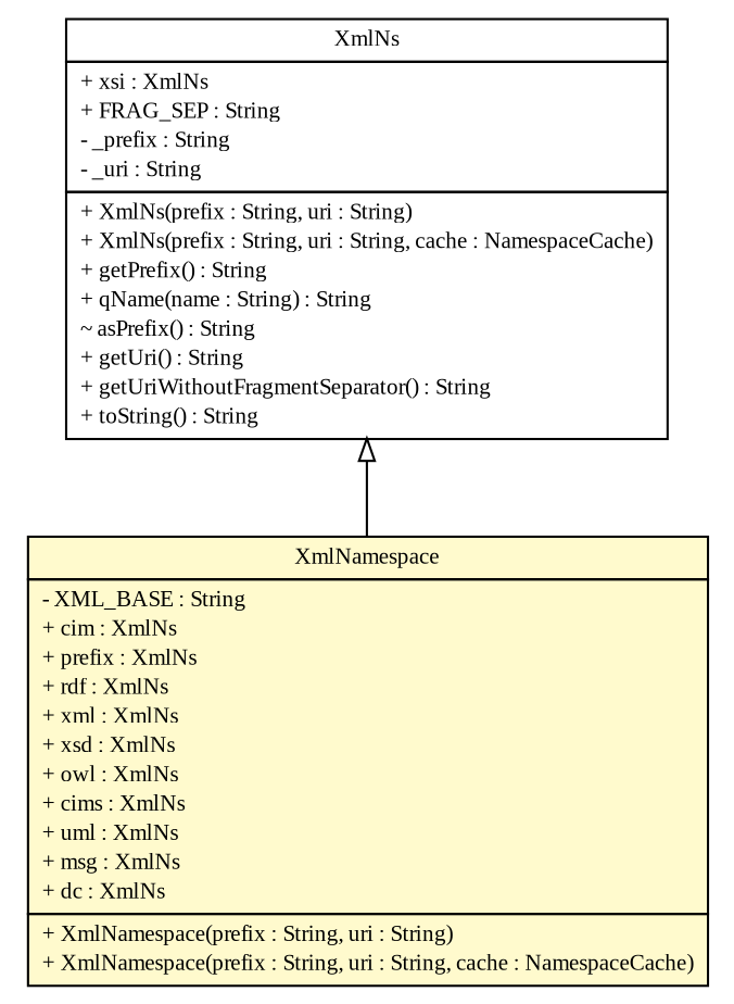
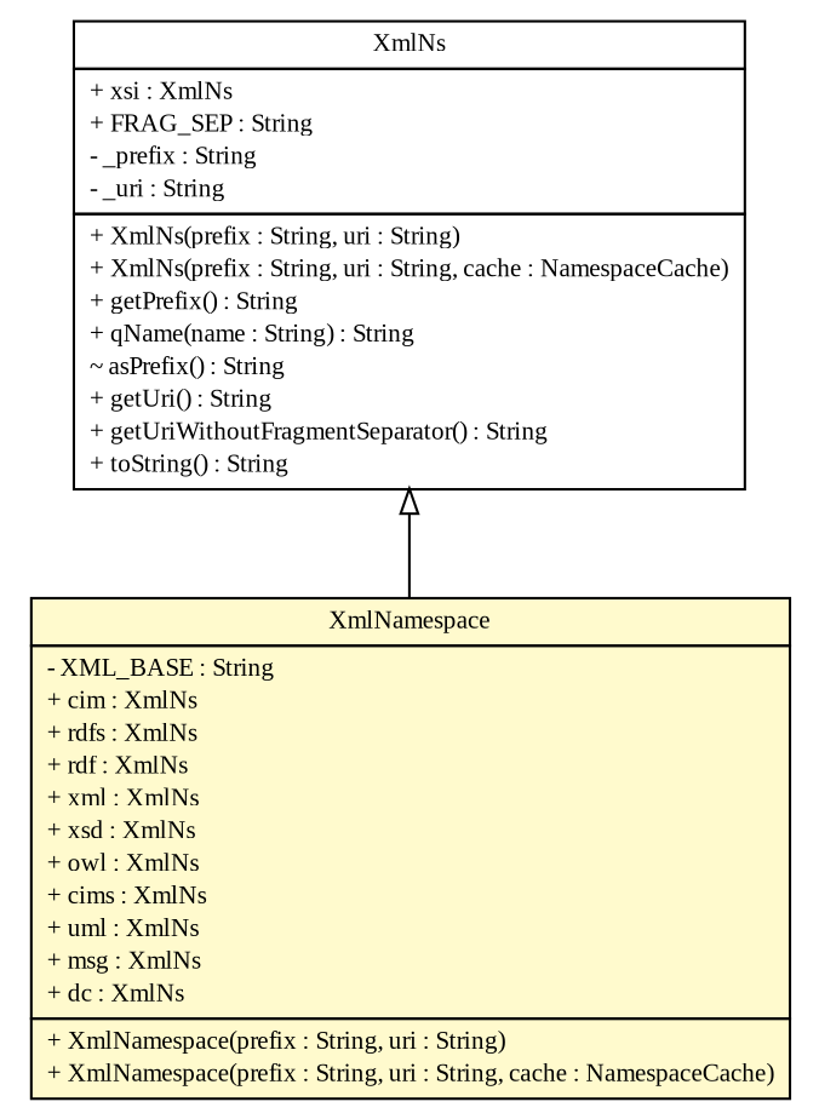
  digraph {
    nodesep=0.25
    ranksep=0.5
    fontname="Liberation Serif"
    node [fontcolor=black fontname="Liberation Serif" fontsize=10.0 shape=plaintext]
-   n1 [label=<<table title="org.tanjakostic.jcleancim.experimental.builder.rdfs.XmlNamespace" border="0" cellborder="1" cellspacing="0" cellpadding="2" port="p" bgcolor="lemonChiffon" href="./XmlNamespace.html"> 		<tr><td><table border="0" cellspacing="0" cellpadding="1"> <tr><td align="center" balign="center"> XmlNamespace </td></tr> 		</table></td></tr> 		<tr><td><table border="0" cellspacing="0" cellpadding="1"> <tr><td align="left" balign="left"> - XML_BASE : String </td></tr> <tr><td align="left" balign="left"> + cim : XmlNs </td></tr> <tr><td align="left" balign="left"> + prefix : XmlNs </td></tr> <tr><td align="left" balign="left"> + rdf : XmlNs </td></tr> <tr><td align="left" balign="left"> + xml : XmlNs </td></tr> <tr><td align="left" balign="left"> + xsd : XmlNs </td></tr> <tr><td align="left" balign="left"> + owl : XmlNs </td></tr> <tr><td align="left" balign="left"> + cims : XmlNs </td></tr> <tr><td align="left" balign="left"> + uml : XmlNs </td></tr> <tr><td align="left" balign="left"> + msg : XmlNs </td></tr> <tr><td align="left" balign="left"> + dc : XmlNs </td></tr> 		</table></td></tr> 		<tr><td><table border="0" cellspacing="0" cellpadding="1"> <tr><td align="left" balign="left"> + XmlNamespace(prefix : String, uri : String) </td></tr> <tr><td align="left" balign="left"> + XmlNamespace(prefix : String, uri : String, cache : NamespaceCache) </td></tr> 		</table></td></tr> 		</table>>]
+   n1 [label=<<table title="org.tanjakostic.jcleancim.experimental.builder.rdfs.XmlNamespace" border="0" cellborder="1" cellspacing="0" cellpadding="2" port="p" bgcolor="lemonChiffon" href="./XmlNamespace.html"> 		<tr><td><table border="0" cellspacing="0" cellpadding="1"> <tr><td align="center" balign="center"> XmlNamespace </td></tr> 		</table></td></tr> 		<tr><td><table border="0" cellspacing="0" cellpadding="1"> <tr><td align="left" balign="left"> - XML_BASE : String </td></tr> <tr><td align="left" balign="left"> + cim : XmlNs </td></tr> <tr><td align="left" balign="left"> + rdfs : XmlNs </td></tr> <tr><td align="left" balign="left"> + rdf : XmlNs </td></tr> <tr><td align="left" balign="left"> + xml : XmlNs </td></tr> <tr><td align="left" balign="left"> + xsd : XmlNs </td></tr> <tr><td align="left" balign="left"> + owl : XmlNs </td></tr> <tr><td align="left" balign="left"> + cims : XmlNs </td></tr> <tr><td align="left" balign="left"> + uml : XmlNs </td></tr> <tr><td align="left" balign="left"> + msg : XmlNs </td></tr> <tr><td align="left" balign="left"> + dc : XmlNs </td></tr> 		</table></td></tr> 		<tr><td><table border="0" cellspacing="0" cellpadding="1"> <tr><td align="left" balign="left"> + XmlNamespace(prefix : String, uri : String) </td></tr> <tr><td align="left" balign="left"> + XmlNamespace(prefix : String, uri : String, cache : NamespaceCache) </td></tr> 		</table></td></tr> 		</table>>]
    n2 [label=<<table title="org.tanjakostic.jcleancim.xml.XmlNs" border="0" cellborder="1" cellspacing="0" cellpadding="2" port="p" href="../../../xml/XmlNs.html"> 		<tr><td><table border="0" cellspacing="0" cellpadding="1"> <tr><td align="center" balign="center"> XmlNs </td></tr> 		</table></td></tr> 		<tr><td><table border="0" cellspacing="0" cellpadding="1"> <tr><td align="left" balign="left"> + xsi : XmlNs </td></tr> <tr><td align="left" balign="left"> + FRAG_SEP : String </td></tr> <tr><td align="left" balign="left"> - _prefix : String </td></tr> <tr><td align="left" balign="left"> - _uri : String </td></tr> 		</table></td></tr> 		<tr><td><table border="0" cellspacing="0" cellpadding="1"> <tr><td align="left" balign="left"> + XmlNs(prefix : String, uri : String) </td></tr> <tr><td align="left" balign="left"> + XmlNs(prefix : String, uri : String, cache : NamespaceCache) </td></tr> <tr><td align="left" balign="left"> + getPrefix() : String </td></tr> <tr><td align="left" balign="left"> + qName(name : String) : String </td></tr> <tr><td align="left" balign="left"> ~ asPrefix() : String </td></tr> <tr><td align="left" balign="left"> + getUri() : String </td></tr> <tr><td align="left" balign="left"> + getUriWithoutFragmentSeparator() : String </td></tr> <tr><td align="left" balign="left"> + toString() : String </td></tr> 		</table></td></tr> 		</table>>]
    n2 -> n1 [arrowtail=empty dir=back fontname="Liberation Serif" fontsize=10 headport=p labelfontname=arial labelfontsize=10 tailport=p]
  }
